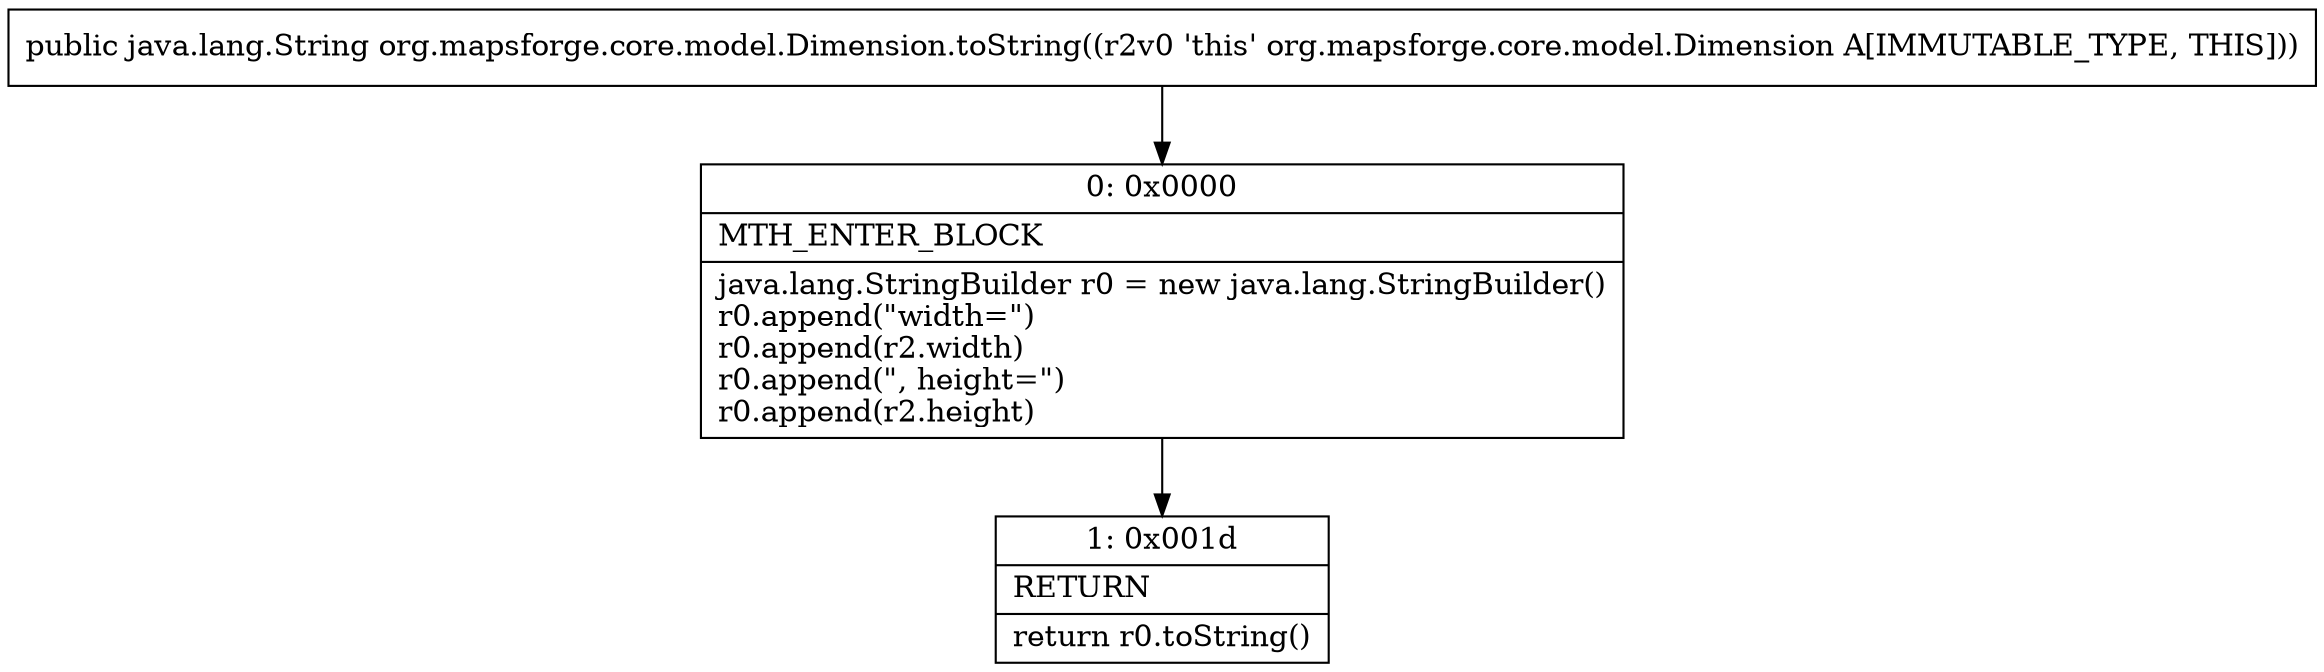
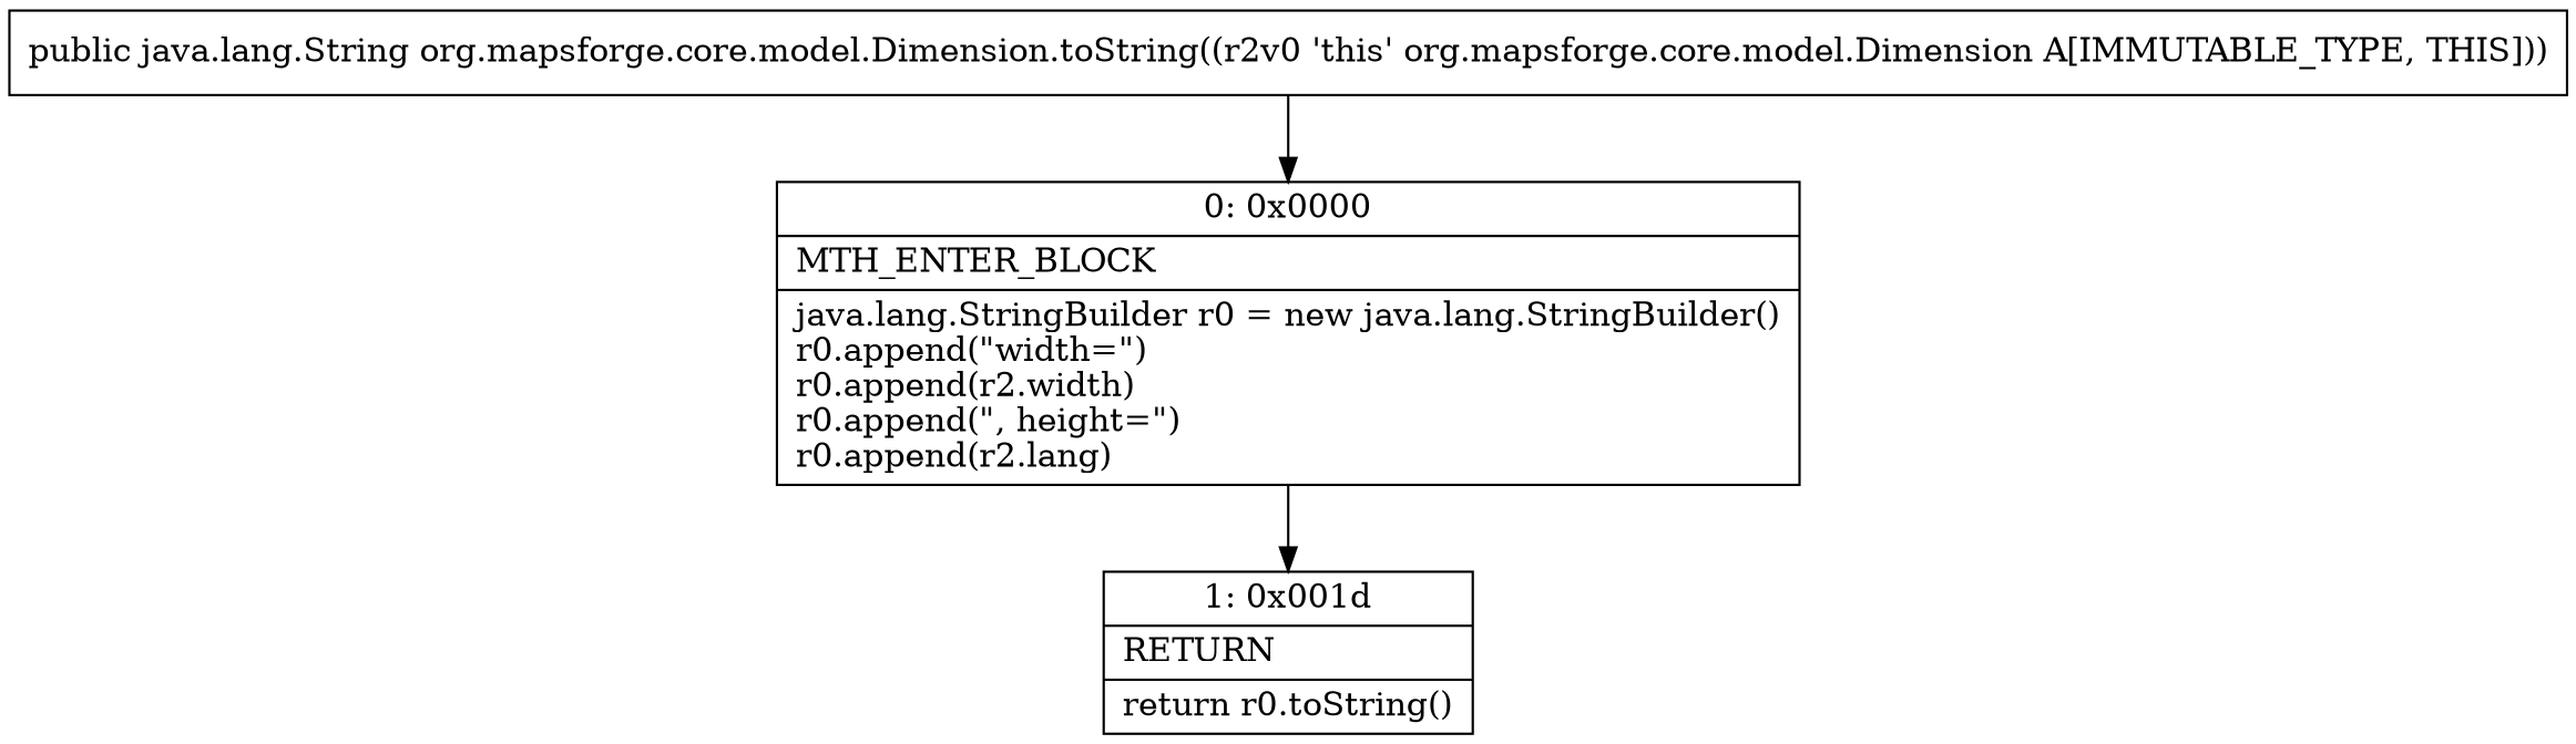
  digraph {
    node [shape=record]
-   n1 [label="{0\:\ 0x0000|MTH_ENTER_BLOCK\l|java.lang.StringBuilder r0 = new java.lang.StringBuilder()\lr0.append(\"width=\")\lr0.append(r2.width)\lr0.append(\", height=\")\lr0.append(r2.height)\l}"]
+   n1 [label="{0\:\ 0x0000|MTH_ENTER_BLOCK\l|java.lang.StringBuilder r0 = new java.lang.StringBuilder()\lr0.append(\"width=\")\lr0.append(r2.width)\lr0.append(\", height=\")\lr0.append(r2.lang)\l}"]
    n2 [label="{1\:\ 0x001d|RETURN\l|return r0.toString()\l}"]
    n3 [label="{public java.lang.String org.mapsforge.core.model.Dimension.toString((r2v0 'this' org.mapsforge.core.model.Dimension A[IMMUTABLE_TYPE, THIS])) }"]
    n1 -> n2
    n3 -> n1
  }
